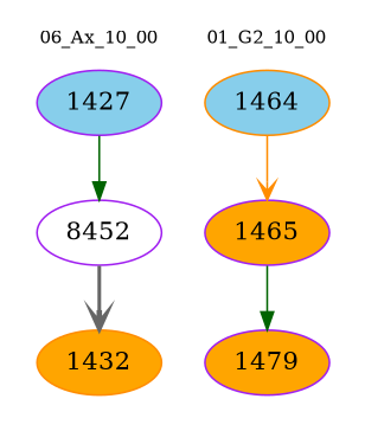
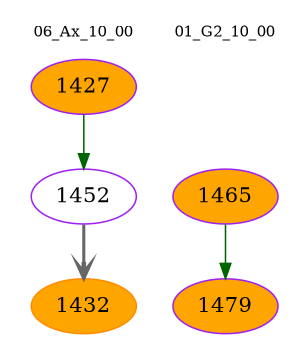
  digraph {
    node [color=purple fillcolor=orange style=filled]
    edge [arrowhead=normal color=darkgreen style=solid]
-   n1 [fillcolor=skyblue label=1427]
-   n2 [fillcolor=white label=8452]
+   n1 [label=1427]
+   n2 [fillcolor=white label=1452]
    n3 [color=darkorange label=1432]
-   n4 [color=darkorange fillcolor=skyblue label=1464]
    n5 [label=1465]
    n6 [label=1479]
    subgraph cluster_1 {
      color=white
      fontsize=10
      label="06_Ax_10_00"
      n1
      n2
      n3
    }
    subgraph cluster_2 {
      color=white
      fontsize=10
      label="01_G2_10_00"
-     n4
      n5
      n6
    }
    n1 -> n2
    n2 -> n3 [arrowhead=vee color=gray40 style=bold]
-   n4 -> n5 [arrowhead=vee color=darkorange]
    n5 -> n6
  }
